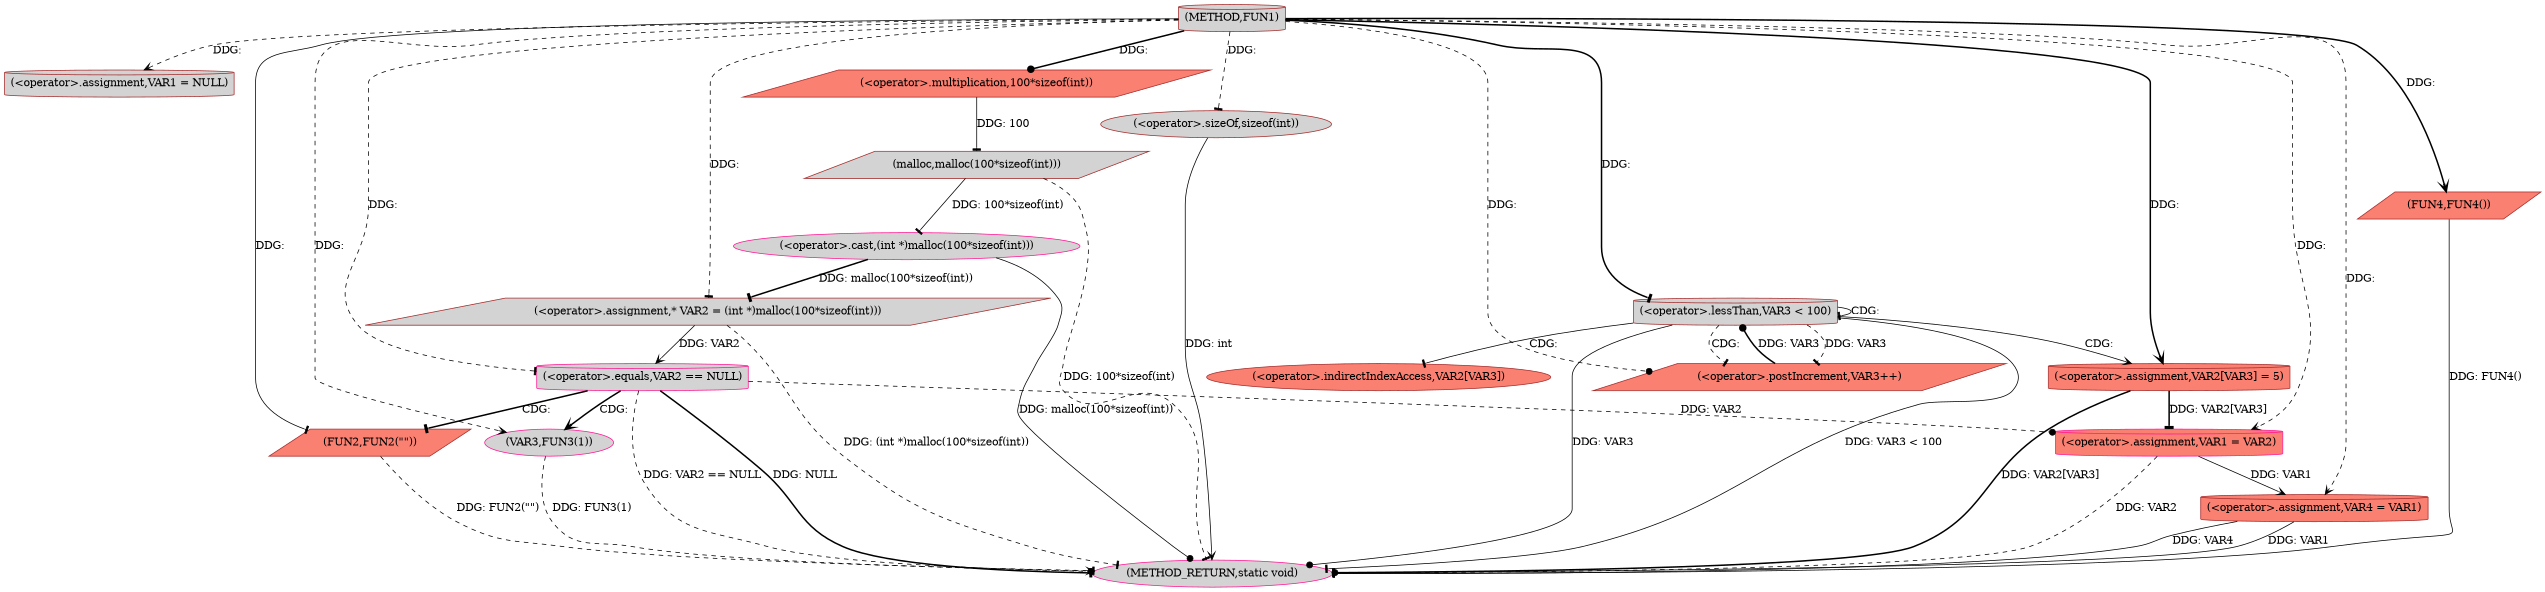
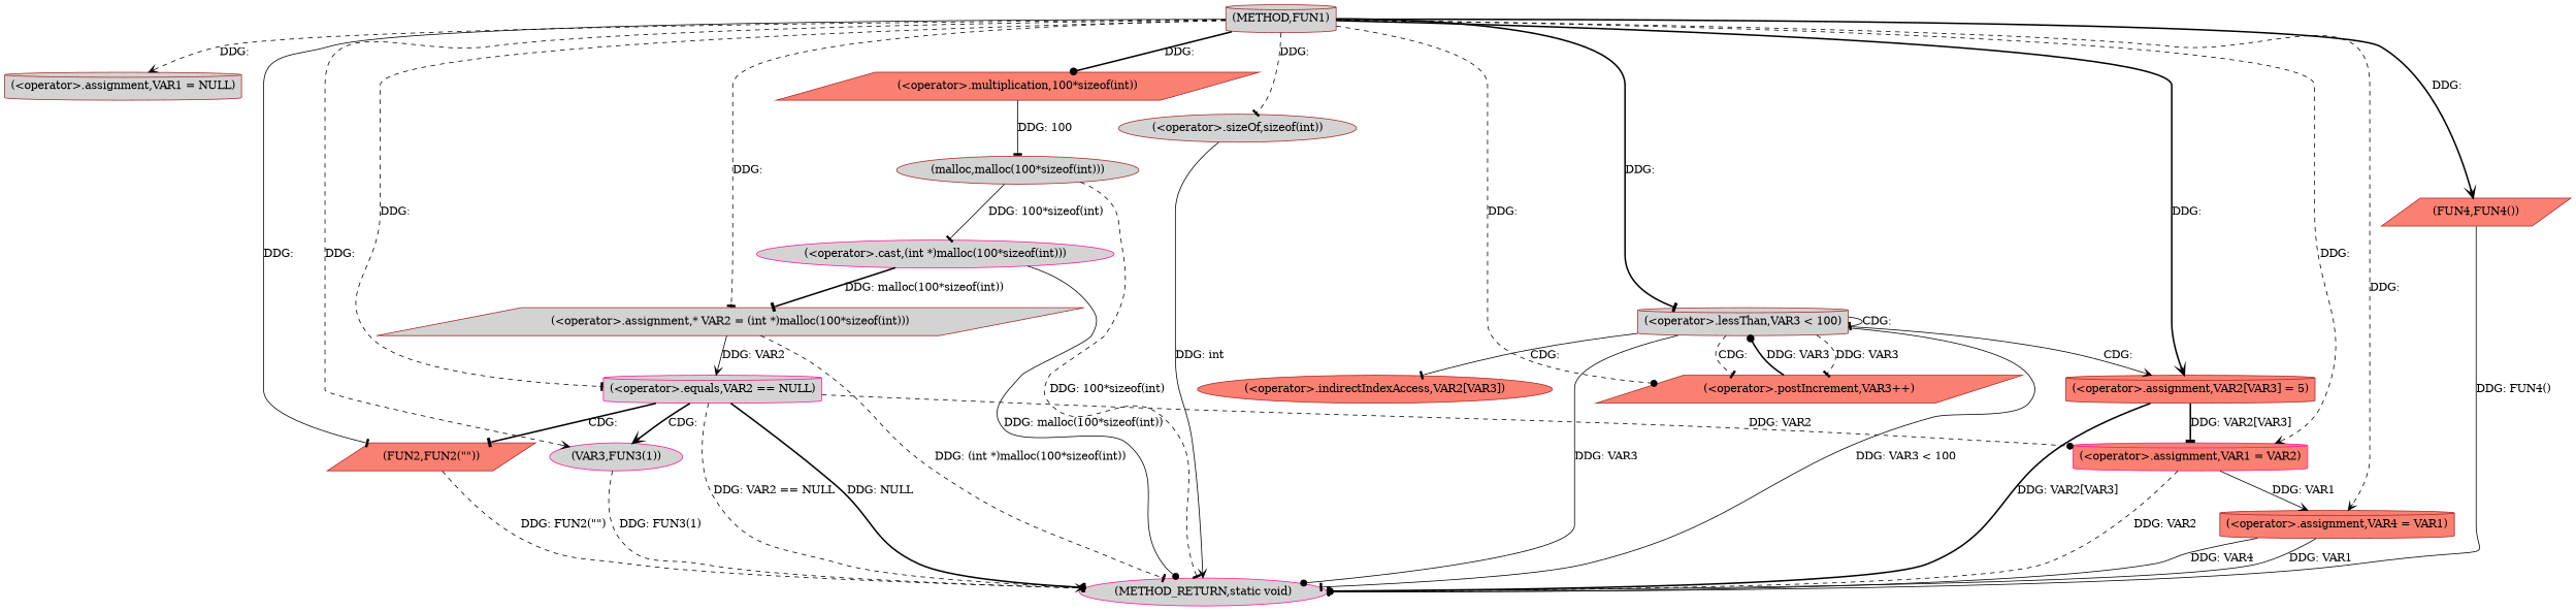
  digraph {
    node [color=brown fillcolor=lightgrey shape=cylinder style=filled]
    edge [arrowhead=tee style=dashed]
    n1 [label="(METHOD,FUN1)"]
    n2 [label="(<operator>.assignment,VAR1 = NULL)"]
    n3 [label="(<operator>.assignment,* VAR2 = (int *)malloc(100*sizeof(int)))" shape=parallelogram]
    n4 [fillcolor=salmon label="(<operator>.multiplication,100*sizeof(int))" shape=parallelogram]
    n5 [label="(<operator>.sizeOf,sizeof(int))" shape=ellipse]
    n6 [color=deeppink label="(<operator>.equals,VAR2 == NULL)"]
    n7 [fillcolor=salmon label="(FUN2,FUN2(\"\"))" shape=parallelogram]
    n8 [color=deeppink label="(VAR3,FUN3(1))" shape=ellipse]
    n9 [label="(<operator>.lessThan,VAR3 < 100)"]
    n10 [fillcolor=salmon label="(<operator>.postIncrement,VAR3++)" shape=parallelogram]
    n11 [fillcolor=salmon label="(<operator>.assignment,VAR2[VAR3] = 5)"]
    n12 [color=deeppink fillcolor=salmon label="(<operator>.assignment,VAR1 = VAR2)"]
    n13 [fillcolor=salmon label="(<operator>.assignment,VAR4 = VAR1)"]
    n14 [fillcolor=salmon label="(FUN4,FUN4())" shape=parallelogram]
    n15 [color=deeppink label="(METHOD_RETURN,static void)" shape=ellipse]
-   n16 [label="(malloc,malloc(100*sizeof(int)))" shape=parallelogram]
+   n16 [label="(malloc,malloc(100*sizeof(int)))" shape=ellipse]
    n17 [fillcolor=salmon label="(<operator>.indirectIndexAccess,VAR2[VAR3])" shape=ellipse]
    n18 [color=deeppink label="(<operator>.cast,(int *)malloc(100*sizeof(int)))" shape=ellipse]
    n1 -> n2 [arrowhead=vee label="DDG: "]
    n1 -> n3 [label="DDG: "]
    n1 -> n4 [arrowhead=dot label="DDG: " style=bold]
    n1 -> n5 [label="DDG: "]
    n1 -> n6 [label="DDG: "]
    n1 -> n7 [label="DDG: " style=solid]
    n1 -> n8 [arrowhead=vee label="DDG: "]
    n1 -> n9 [label="DDG: " style=bold]
    n1 -> n10 [arrowhead=dot label="DDG: "]
    n1 -> n11 [arrowhead=vee label="DDG: " style=bold]
    n1 -> n12 [arrowhead=vee label="DDG: "]
    n1 -> n13 [arrowhead=vee label="DDG: "]
    n1 -> n14 [arrowhead=vee label="DDG: " style=bold]
    n3 -> n6 [arrowhead=vee label="DDG: VAR2" style=solid]
    n3 -> n15 [label="DDG: (int *)malloc(100*sizeof(int))"]
    n4 -> n16 [label="DDG: 100" style=solid]
    n5 -> n15 [arrowhead=vee label="DDG: int" style=solid]
    n6 -> n7 [label="CDG: " style=bold]
    n6 -> n8 [arrowhead=vee label="CDG: " style=bold]
    n6 -> n12 [arrowhead=dot label="DDG: VAR2"]
    n6 -> n15 [arrowhead=dot label="DDG: VAR2 == NULL"]
    n6 -> n15 [label="DDG: NULL" style=bold]
    n7 -> n15 [label="DDG: FUN2(\"\")"]
    n8 -> n15 [arrowhead=vee label="DDG: FUN3(1)"]
    n9 -> n9 [label="CDG: " style=solid]
    n9 -> n10 [label="DDG: VAR3"]
    n9 -> n10 [label="CDG: "]
    n9 -> n11 [arrowhead=vee label="CDG: " style=solid]
    n9 -> n15 [label="DDG: VAR3 < 100" style=solid]
    n9 -> n15 [arrowhead=dot label="DDG: VAR3" style=solid]
    n9 -> n17 [label="CDG: " style=solid]
    n10 -> n9 [arrowhead=dot label="DDG: VAR3" style=bold]
    n11 -> n12 [label="DDG: VAR2[VAR3]" style=bold]
    n11 -> n15 [label="DDG: VAR2[VAR3]" style=bold]
    n12 -> n13 [arrowhead=vee label="DDG: VAR1" style=solid]
    n12 -> n15 [label="DDG: VAR2"]
    n13 -> n15 [arrowhead=dot label="DDG: VAR1" style=solid]
    n13 -> n15 [label="DDG: VAR4" style=solid]
-   n14 -> n15 [label="DDG: FUN4()" style=solid]
+   n14 -> n15 [arrowhead=dot label="DDG: FUN4()" style=solid]
    n16 -> n15 [label="DDG: 100*sizeof(int)"]
    n16 -> n18 [label="DDG: 100*sizeof(int)" style=solid]
    n18 -> n3 [label="DDG: malloc(100*sizeof(int))" style=bold]
    n18 -> n15 [arrowhead=dot label="DDG: malloc(100*sizeof(int))" style=solid]
  }
